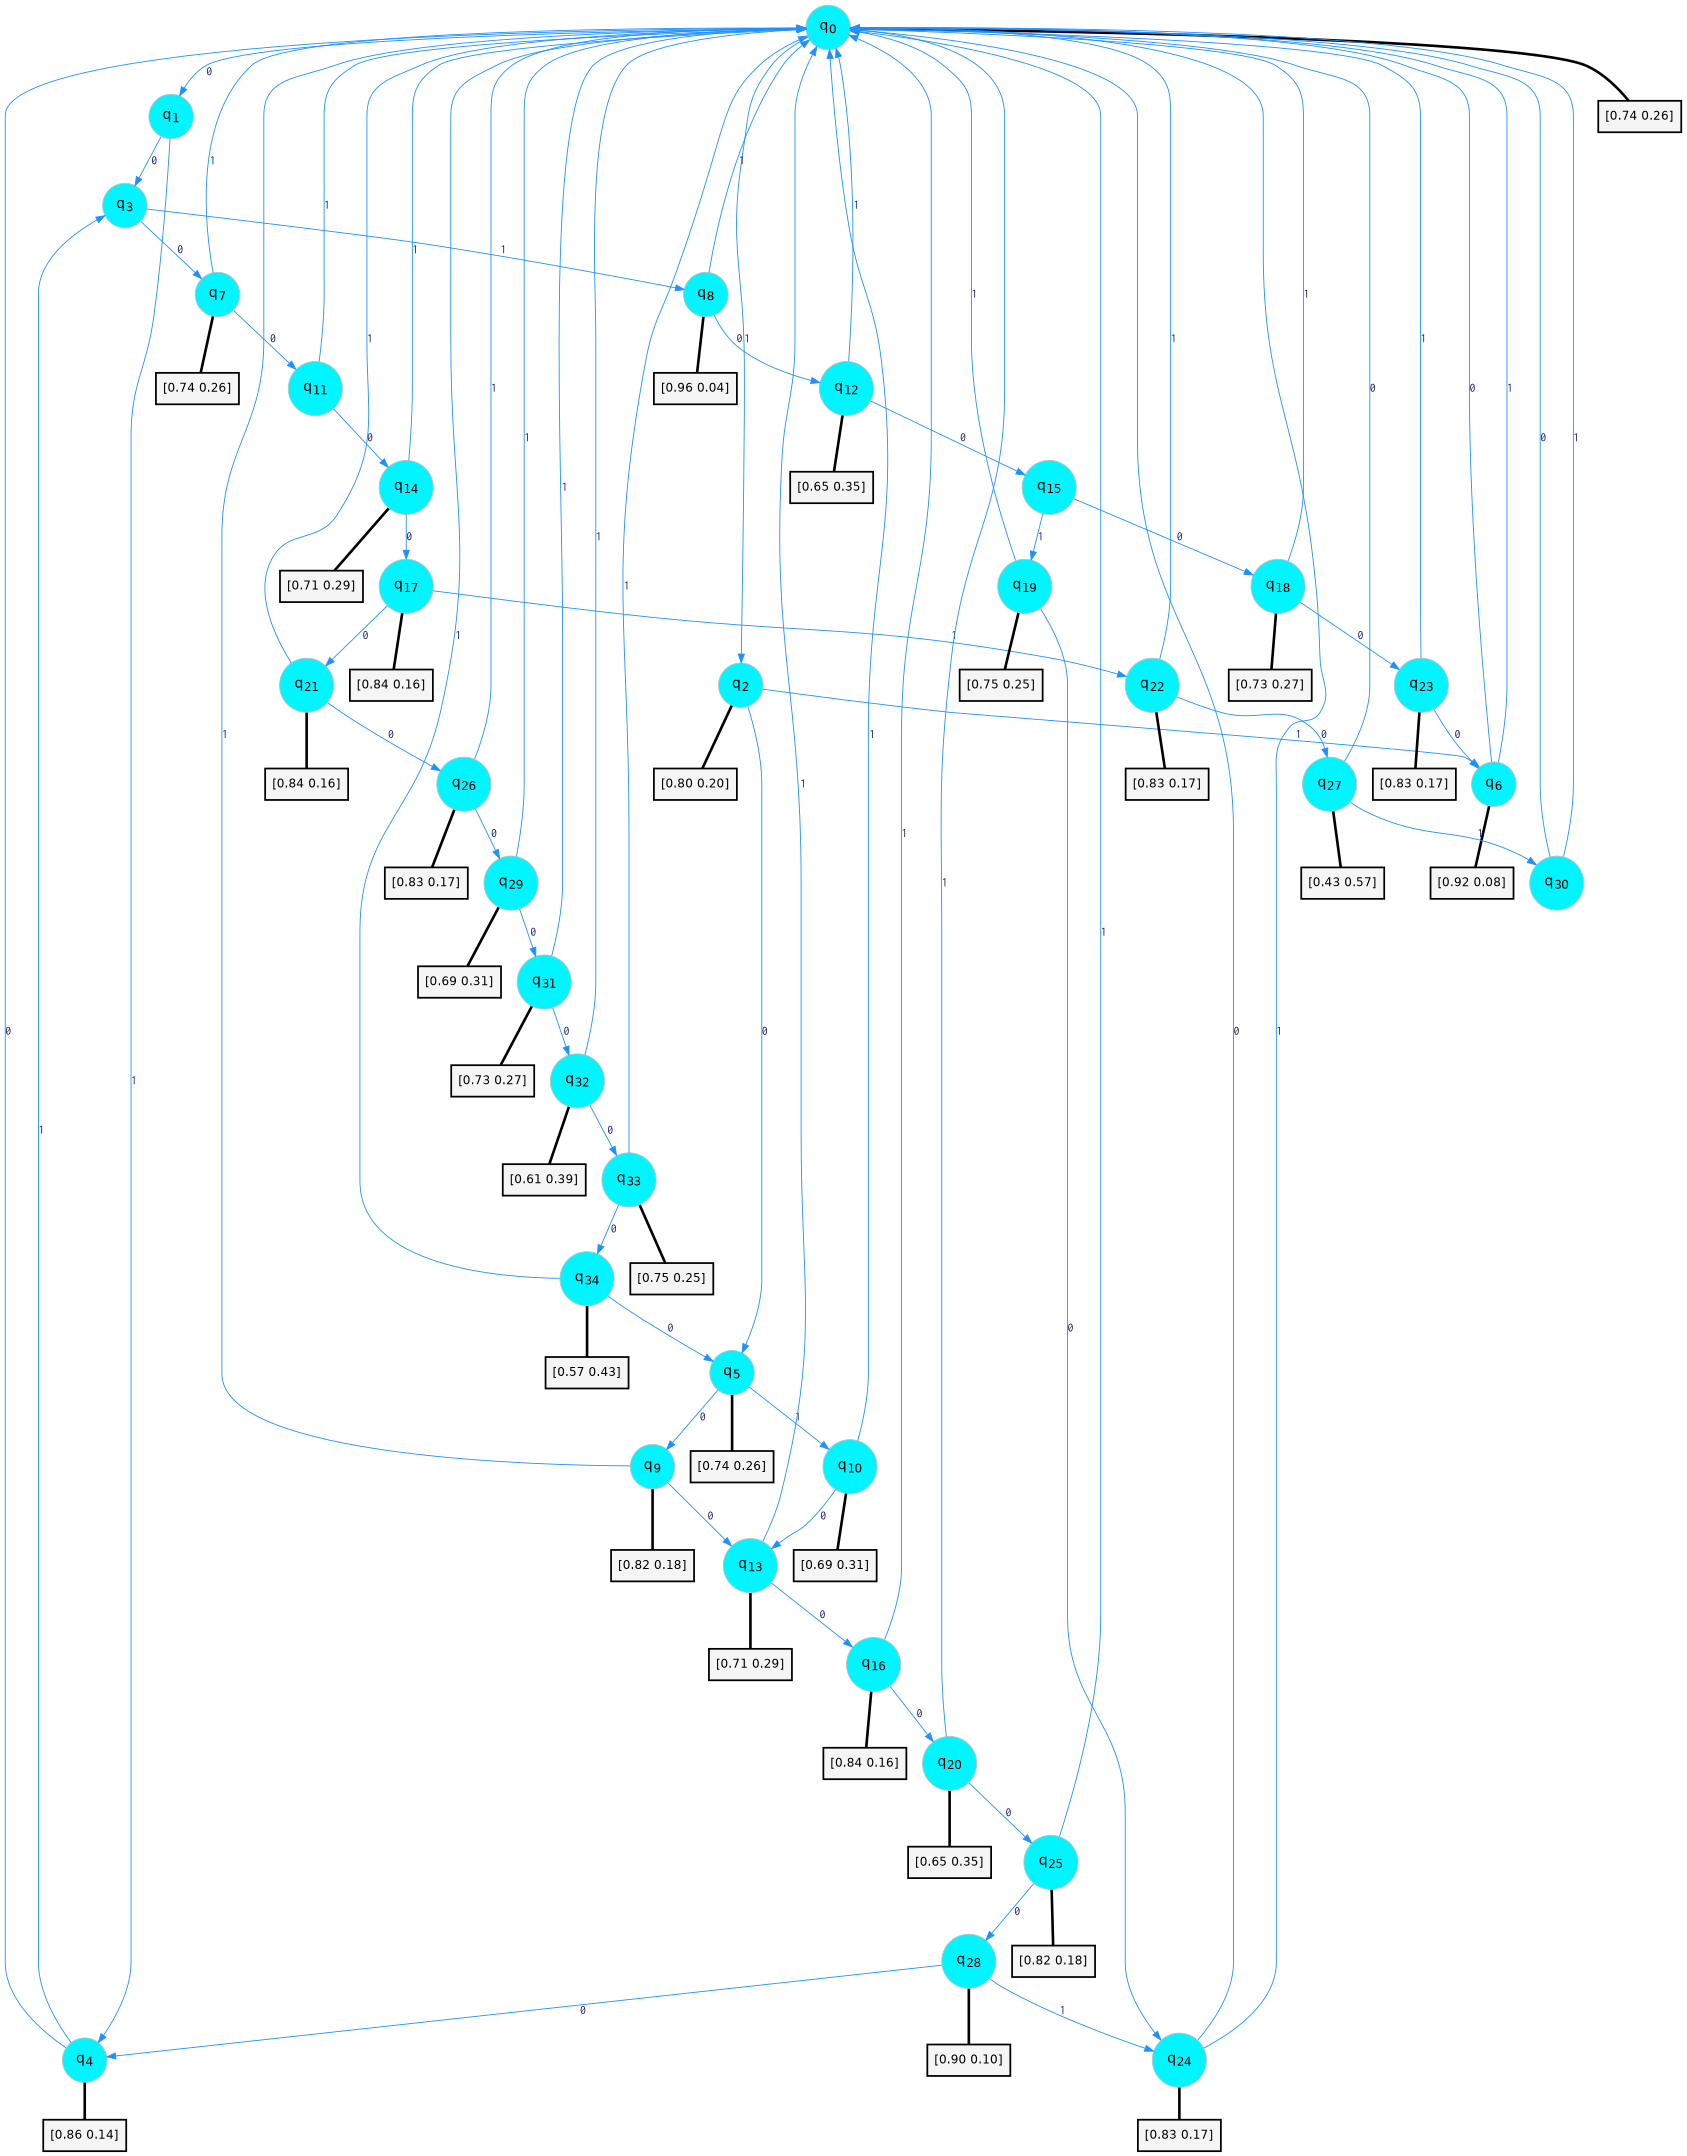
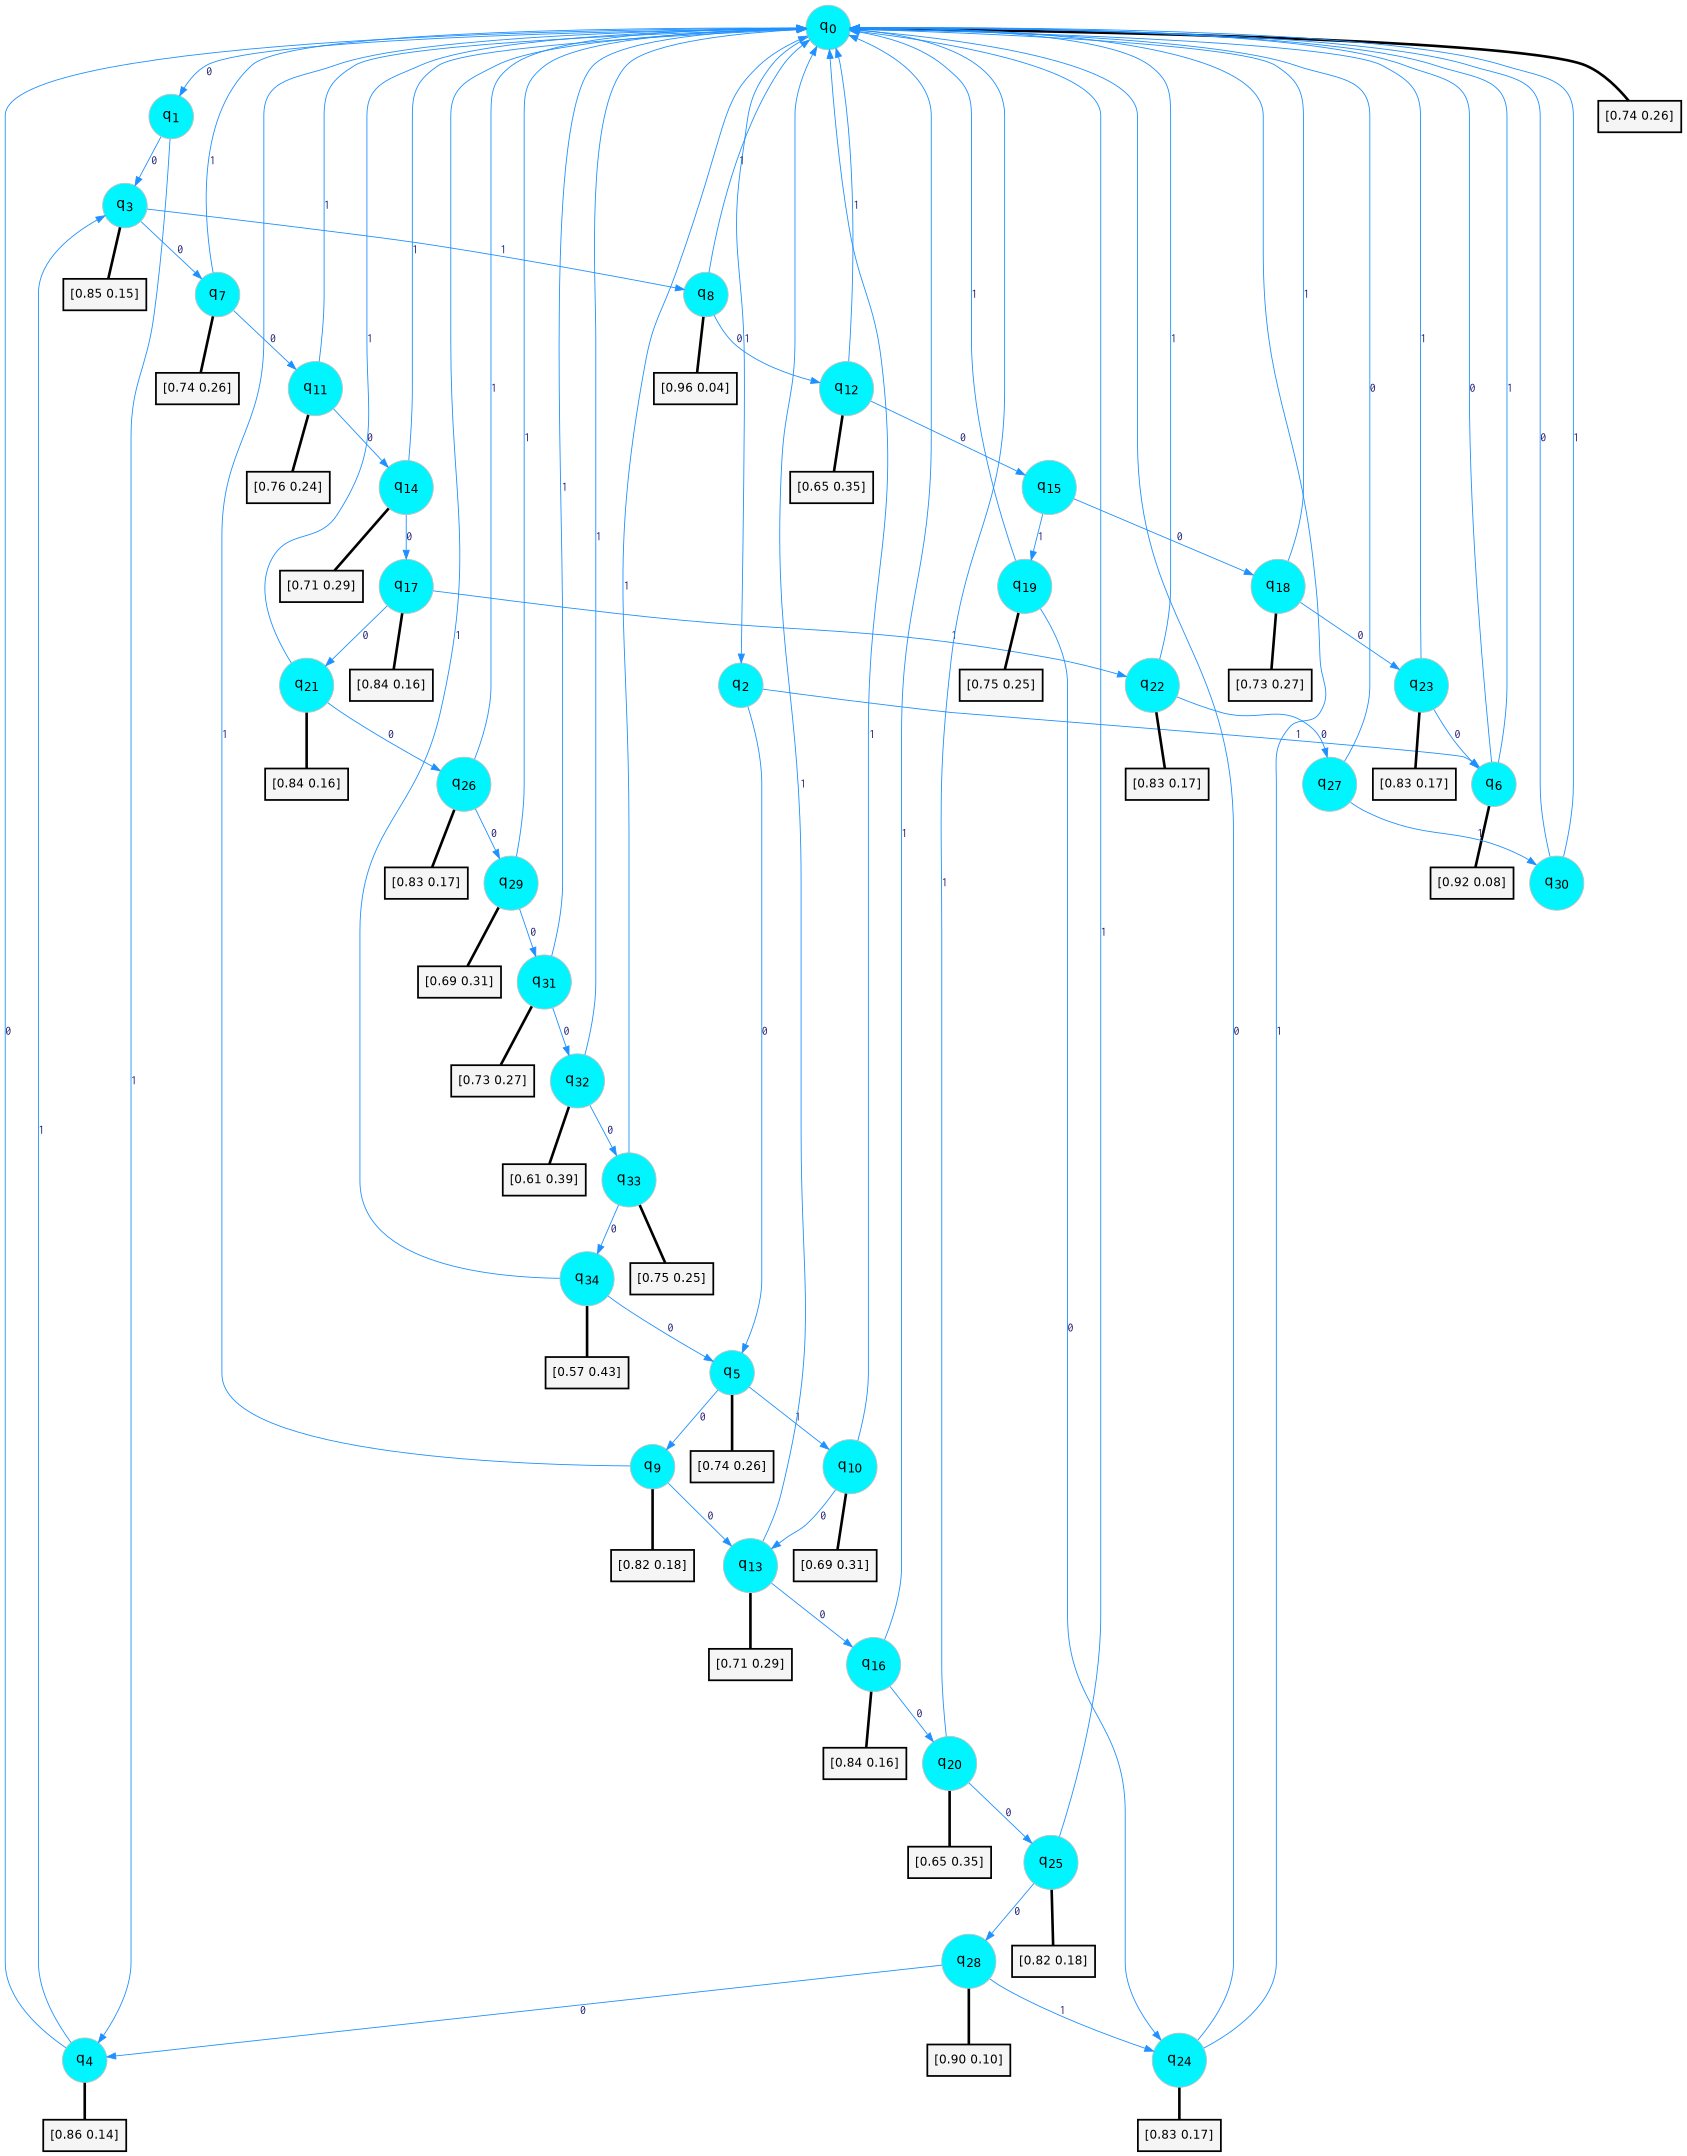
  digraph {
    rankdir=TD
    node [color=gray fillcolor=turquoise1 fontcolor=black fontname=Helvetica fontsize=16 fontweight=bold shape=circle style=filled]
    edge [arrowsize=1 color=dodgerblue1 fontcolor=midnightblue fontname=courier fontweight=bold penwidth=1 style=solid weight=20]
    n1 [label=<q<SUB>0</SUB>>]
    n2 [label=<q<SUB>1</SUB>>]
    n3 [label=<q<SUB>2</SUB>>]
    n4 [color=black fillcolor=whitesmoke fontsize=14 label="[0.74 0.26]" penwidth=2 shape=box]
    n5 [label=<q<SUB>3</SUB>>]
    n6 [label=<q<SUB>4</SUB>>]
    n7 [label=<q<SUB>5</SUB>>]
    n8 [label=<q<SUB>6</SUB>>]
-   n9 [color=black fillcolor=whitesmoke fontsize=14 label="[0.80 0.20]" penwidth=2 shape=box]
    n10 [label=<q<SUB>7</SUB>>]
    n11 [label=<q<SUB>8</SUB>>]
+   n12 [color=black fillcolor=whitesmoke fontsize=14 label="[0.85 0.15]" penwidth=2 shape=box]
    n13 [color=black fillcolor=whitesmoke fontsize=14 label="[0.86 0.14]" penwidth=2 shape=box]
    n14 [label=<q<SUB>9</SUB>>]
    n15 [label=<q<SUB>10</SUB>>]
    n16 [color=black fillcolor=whitesmoke fontsize=14 label="[0.74 0.26]" penwidth=2 shape=box]
    n17 [color=black fillcolor=whitesmoke fontsize=14 label="[0.92 0.08]" penwidth=2 shape=box]
    n18 [label=<q<SUB>11</SUB>>]
    n19 [color=black fillcolor=whitesmoke fontsize=14 label="[0.74 0.26]" penwidth=2 shape=box]
    n20 [label=<q<SUB>12</SUB>>]
    n21 [color=black fillcolor=whitesmoke fontsize=14 label="[0.96 0.04]" penwidth=2 shape=box]
    n22 [label=<q<SUB>13</SUB>>]
    n23 [color=black fillcolor=whitesmoke fontsize=14 label="[0.82 0.18]" penwidth=2 shape=box]
    n24 [color=black fillcolor=whitesmoke fontsize=14 label="[0.69 0.31]" penwidth=2 shape=box]
    n25 [label=<q<SUB>14</SUB>>]
+   n26 [color=black fillcolor=whitesmoke fontsize=14 label="[0.76 0.24]" penwidth=2 shape=box]
    n27 [label=<q<SUB>15</SUB>>]
    n28 [color=black fillcolor=whitesmoke fontsize=14 label="[0.65 0.35]" penwidth=2 shape=box]
    n29 [label=<q<SUB>16</SUB>>]
    n30 [color=black fillcolor=whitesmoke fontsize=14 label="[0.71 0.29]" penwidth=2 shape=box]
    n31 [label=<q<SUB>17</SUB>>]
    n32 [color=black fillcolor=whitesmoke fontsize=14 label="[0.71 0.29]" penwidth=2 shape=box]
    n33 [label=<q<SUB>18</SUB>>]
    n34 [label=<q<SUB>19</SUB>>]
    n35 [label=<q<SUB>20</SUB>>]
    n36 [color=black fillcolor=whitesmoke fontsize=14 label="[0.84 0.16]" penwidth=2 shape=box]
    n37 [label=<q<SUB>21</SUB>>]
    n38 [label=<q<SUB>22</SUB>>]
    n39 [color=black fillcolor=whitesmoke fontsize=14 label="[0.84 0.16]" penwidth=2 shape=box]
    n40 [label=<q<SUB>23</SUB>>]
    n41 [color=black fillcolor=whitesmoke fontsize=14 label="[0.73 0.27]" penwidth=2 shape=box]
    n42 [label=<q<SUB>24</SUB>>]
    n43 [color=black fillcolor=whitesmoke fontsize=14 label="[0.75 0.25]" penwidth=2 shape=box]
    n44 [label=<q<SUB>25</SUB>>]
    n45 [color=black fillcolor=whitesmoke fontsize=14 label="[0.65 0.35]" penwidth=2 shape=box]
    n46 [label=<q<SUB>26</SUB>>]
    n47 [color=black fillcolor=whitesmoke fontsize=14 label="[0.84 0.16]" penwidth=2 shape=box]
    n48 [label=<q<SUB>27</SUB>>]
    n49 [color=black fillcolor=whitesmoke fontsize=14 label="[0.83 0.17]" penwidth=2 shape=box]
    n50 [color=black fillcolor=whitesmoke fontsize=14 label="[0.83 0.17]" penwidth=2 shape=box]
    n51 [color=black fillcolor=whitesmoke fontsize=14 label="[0.83 0.17]" penwidth=2 shape=box]
    n52 [label=<q<SUB>28</SUB>>]
    n53 [color=black fillcolor=whitesmoke fontsize=14 label="[0.82 0.18]" penwidth=2 shape=box]
    n54 [label=<q<SUB>29</SUB>>]
    n55 [color=black fillcolor=whitesmoke fontsize=14 label="[0.83 0.17]" penwidth=2 shape=box]
    n56 [label=<q<SUB>30</SUB>>]
-   n57 [color=black fillcolor=whitesmoke fontsize=14 label="[0.43 0.57]" penwidth=2 shape=box]
    n58 [color=black fillcolor=whitesmoke fontsize=14 label="[0.90 0.10]" penwidth=2 shape=box]
    n59 [label=<q<SUB>31</SUB>>]
    n60 [color=black fillcolor=whitesmoke fontsize=14 label="[0.69 0.31]" penwidth=2 shape=box]
    n61 [label=<q<SUB>32</SUB>>]
    n62 [color=black fillcolor=whitesmoke fontsize=14 label="[0.73 0.27]" penwidth=2 shape=box]
    n63 [label=<q<SUB>33</SUB>>]
    n64 [color=black fillcolor=whitesmoke fontsize=14 label="[0.61 0.39]" penwidth=2 shape=box]
    n65 [label=<q<SUB>34</SUB>>]
    n66 [color=black fillcolor=whitesmoke fontsize=14 label="[0.75 0.25]" penwidth=2 shape=box]
    n67 [color=black fillcolor=whitesmoke fontsize=14 label="[0.57 0.43]" penwidth=2 shape=box]
    n1 -> n2 [label=0]
    n1 -> n3 [label=1]
    n1 -> n4 [arrowhead=none color=black penwidth=3]
    n2 -> n5 [label=0]
    n2 -> n6 [label=1]
    n3 -> n7 [label=0]
    n3 -> n8 [label=1]
-   n3 -> n9 [arrowhead=none color=black penwidth=3]
    n5 -> n10 [label=0]
    n5 -> n11 [label=1]
+   n5 -> n12 [arrowhead=none color=black penwidth=3]
    n6 -> n1 [label=0]
    n6 -> n5 [label=1]
    n6 -> n13 [arrowhead=none color=black penwidth=3]
    n7 -> n14 [label=0]
    n7 -> n15 [label=1]
    n7 -> n16 [arrowhead=none color=black penwidth=3]
    n8 -> n1 [label=0]
    n8 -> n1 [label=1]
    n8 -> n17 [arrowhead=none color=black penwidth=3]
    n10 -> n1 [label=1]
    n10 -> n18 [label=0]
    n10 -> n19 [arrowhead=none color=black penwidth=3]
    n11 -> n1 [label=1]
    n11 -> n20 [label=0]
    n11 -> n21 [arrowhead=none color=black penwidth=3]
    n14 -> n1 [label=1]
    n14 -> n22 [label=0]
    n14 -> n23 [arrowhead=none color=black penwidth=3]
    n15 -> n1 [label=1]
    n15 -> n22 [label=0]
    n15 -> n24 [arrowhead=none color=black penwidth=3]
    n18 -> n1 [label=1]
    n18 -> n25 [label=0]
+   n18 -> n26 [arrowhead=none color=black penwidth=3]
    n20 -> n1 [label=1]
    n20 -> n27 [label=0]
    n20 -> n28 [arrowhead=none color=black penwidth=3]
    n22 -> n1 [label=1]
    n22 -> n29 [label=0]
    n22 -> n30 [arrowhead=none color=black penwidth=3]
    n25 -> n1 [label=1]
    n25 -> n31 [label=0]
    n25 -> n32 [arrowhead=none color=black penwidth=3]
    n27 -> n33 [label=0]
    n27 -> n34 [label=1]
    n29 -> n1 [label=1]
    n29 -> n35 [label=0]
    n29 -> n36 [arrowhead=none color=black penwidth=3]
    n31 -> n37 [label=0]
    n31 -> n38 [label=1]
    n31 -> n39 [arrowhead=none color=black penwidth=3]
    n33 -> n1 [label=1]
    n33 -> n40 [label=0]
    n33 -> n41 [arrowhead=none color=black penwidth=3]
    n34 -> n1 [label=1]
    n34 -> n42 [label=0]
    n34 -> n43 [arrowhead=none color=black penwidth=3]
    n35 -> n1 [label=1]
    n35 -> n44 [label=0]
    n35 -> n45 [arrowhead=none color=black penwidth=3]
    n37 -> n1 [label=1]
    n37 -> n46 [label=0]
    n37 -> n47 [arrowhead=none color=black penwidth=3]
    n38 -> n1 [label=1]
    n38 -> n48 [label=0]
    n38 -> n49 [arrowhead=none color=black penwidth=3]
    n40 -> n1 [label=1]
    n40 -> n8 [label=0]
    n40 -> n50 [arrowhead=none color=black penwidth=3]
    n42 -> n1 [label=0]
    n42 -> n1 [label=1]
    n42 -> n51 [arrowhead=none color=black penwidth=3]
    n44 -> n1 [label=1]
    n44 -> n52 [label=0]
    n44 -> n53 [arrowhead=none color=black penwidth=3]
    n46 -> n1 [label=1]
    n46 -> n54 [label=0]
    n46 -> n55 [arrowhead=none color=black penwidth=3]
    n48 -> n1 [label=0]
    n48 -> n56 [label=1]
-   n48 -> n57 [arrowhead=none color=black penwidth=3]
    n52 -> n6 [label=0]
    n52 -> n42 [label=1]
    n52 -> n58 [arrowhead=none color=black penwidth=3]
    n54 -> n1 [label=1]
    n54 -> n59 [label=0]
    n54 -> n60 [arrowhead=none color=black penwidth=3]
    n56 -> n1 [label=0]
    n56 -> n1 [label=1]
    n59 -> n1 [label=1]
    n59 -> n61 [label=0]
    n59 -> n62 [arrowhead=none color=black penwidth=3]
    n61 -> n1 [label=1]
    n61 -> n63 [label=0]
    n61 -> n64 [arrowhead=none color=black penwidth=3]
    n63 -> n1 [label=1]
    n63 -> n65 [label=0]
    n63 -> n66 [arrowhead=none color=black penwidth=3]
    n65 -> n1 [label=1]
    n65 -> n7 [label=0]
    n65 -> n67 [arrowhead=none color=black penwidth=3]
  }
